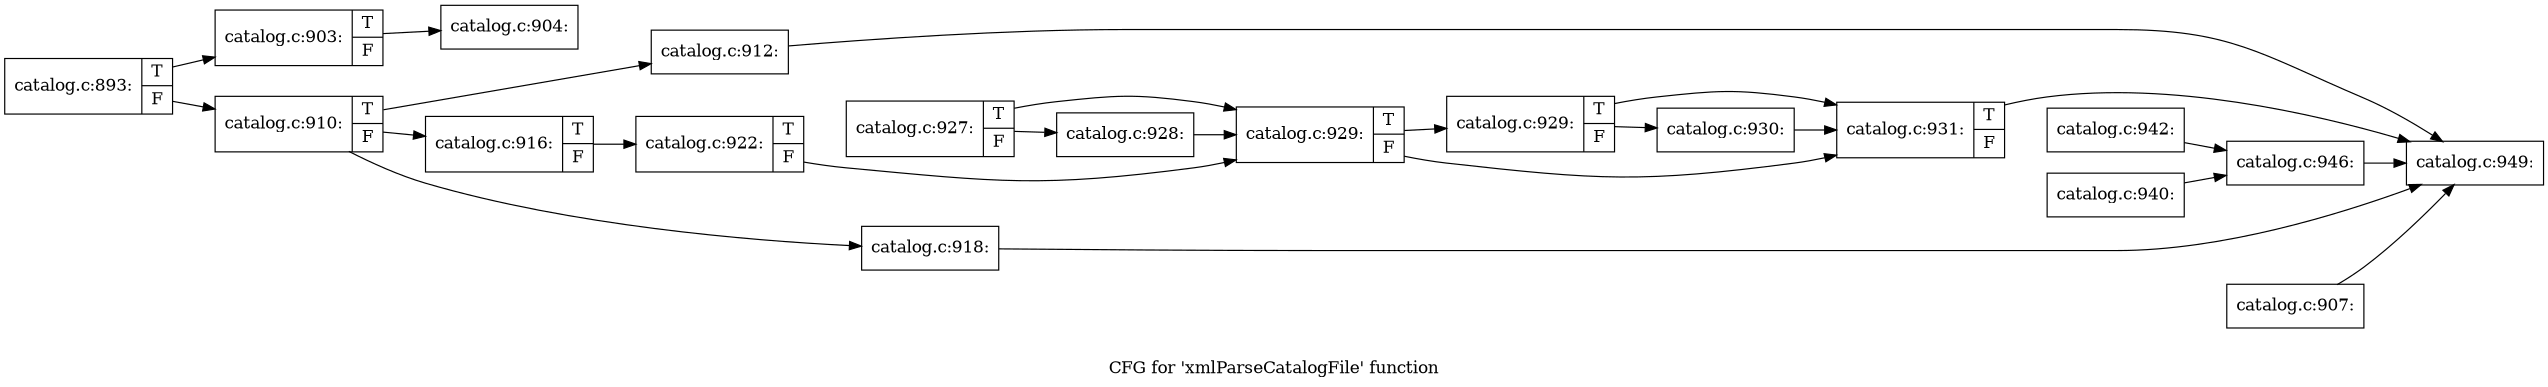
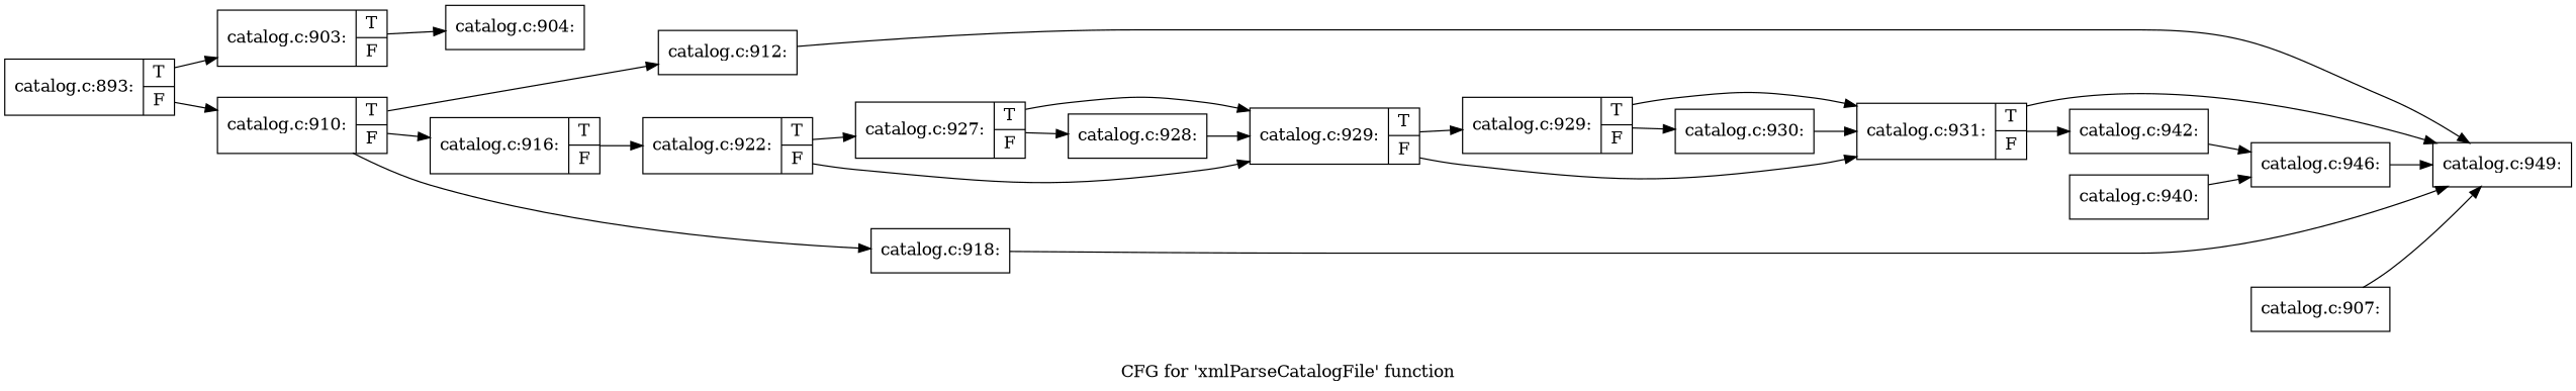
  digraph {
    label="CFG for 'xmlParseCatalogFile' function"
    rankdir=LR
    node [shape=record]
    n1 [label="{catalog.c:893:|{<s0>T|<s1>F}}"]
    n2 [label="{catalog.c:903:|{<s0>T|<s1>F}}"]
    n3 [label="{catalog.c:910:|{<s0>T|<s1>F}}"]
    n4 [label="{catalog.c:904:}"]
    n5 [label="{catalog.c:912:}"]
    n6 [label="{catalog.c:916:|{<s0>T|<s1>F}}"]
    n7 [label="{catalog.c:918:}"]
    n8 [label="{catalog.c:907:}"]
    n9 [label="{catalog.c:949:}"]
    n10 [label="{catalog.c:922:|{<s0>T|<s1>F}}"]
    n11 [label="{catalog.c:927:|{<s0>T|<s1>F}}"]
    n12 [label="{catalog.c:929:|{<s0>T|<s1>F}}"]
    n13 [label="{catalog.c:928:}"]
    n14 [label="{catalog.c:929:|{<s0>T|<s1>F}}"]
    n15 [label="{catalog.c:931:|{<s0>T|<s1>F}}"]
    n16 [label="{catalog.c:930:}"]
    n17 [label="{catalog.c:942:}"]
    n18 [label="{catalog.c:940:}"]
    n19 [label="{catalog.c:946:}"]
    n1 -> n2
    n1 -> n3
    n2 -> n4
    n3 -> n5
    n3 -> n6
    n3 -> n7
    n5 -> n9
    n6 -> n10
    n7 -> n9
    n8 -> n9
+   n10 -> n11
    n10 -> n12
    n11 -> n12
    n11 -> n13
    n12 -> n14
    n12 -> n15
    n13 -> n12
    n14 -> n15
    n14 -> n16
    n15 -> n9
+   n15 -> n17
    n16 -> n15
    n17 -> n19
    n18 -> n19
    n19 -> n9
  }
